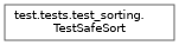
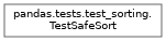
  digraph {
    rankdir=LR
-   n1 [color=grey40 fillcolor=white fontname=Helvetica fontsize=10 height=0.2 label="test.tests.test_sorting.\lTestSafeSort" shape=box style=filled width=0.4]
+   n1 [color=grey40 fillcolor=white fontname=Helvetica fontsize=10 height=0.2 label="pandas.tests.test_sorting.\lTestSafeSort" shape=box style=filled width=0.4]
  }
